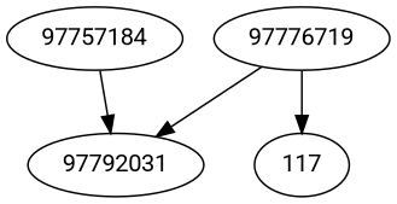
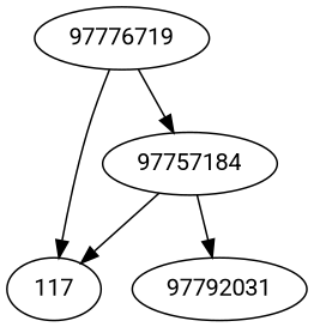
  strict digraph {
    fontname=Roboto
    node [fontname=Roboto]
    edge [fontname=Roboto]
    n1 [label=97757184]
    117
    97792031
    97776719
+   n1 -> 117
    n1 -> 97792031
-   97776719 -> 97792031
+   97776719 -> n1
    97776719 -> 117
  }
